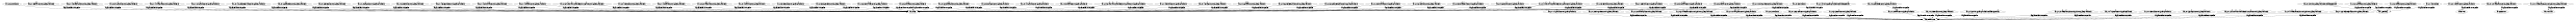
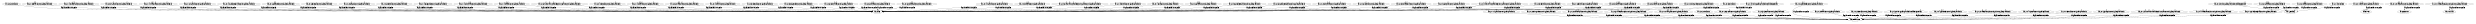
  digraph {
    "dbr:2013_Dutch_TT"
    "dbr:Kalex"
    "dbr:2011_Spanish_motorcycle_Grand_Prix"
    "dbr:Eskil_Suter"
    "dbr:2015_Motorcycle_Grand_Prix_of_the_Americas"
    "dbr:Speed_Up"
    "dbr:2015_Qatar_motorcycle_Grand_Prix"
    "dbr:2014_Indianapolis_motorcycle_Grand_Prix"
    "dbr:2011_Qatar_motorcycle_Grand_Prix"
    "'Kalex'@en"
    "dbr:2012_Portuguese_motorcycle_Grand_Prix"
    "dbr:2015_Spanish_motorcycle_Grand_Prix"
    "dbr:2012_Catalan_motorcycle_Grand_Prix"
    "dbr:2012_Indianapolis_motorcycle_Grand_Prix"
    "dbr:2014_Malaysian_motorcycle_Grand_Prix"
    "dbr:2012_Spanish_motorcycle_Grand_Prix"
    "dbr:2014_Czech_Republic_motorcycle_Grand_Prix"
    "dbr:2013_Japanese_motorcycle_Grand_Prix"
    "dbr:2013_Valencian_Community_motorcycle_Grand_Prix"
    "dbr:2011_Malaysian_motorcycle_Grand_Prix"
    "dbr:2012_Dutch_TT"
    "dbr:2013_French_motorcycle_Grand_Prix"
    "dbr:2012_Aragon_motorcycle_Grand_Prix"
    "dbr:2013_British_motorcycle_Grand_Prix"
    "dbr:2012_German_motorcycle_Grand_Prix"
    "dbr:2014_Argentine_motorcycle_Grand_Prix"
    "dbr:2014_Australian_motorcycle_Grand_Prix"
    "dbr:2014_Italian_motorcycle_Grand_Prix"
    "dbr:2013_San_Marino_and_Rimini's_Coast_motorcycle_Grand_Prix"
    "dbr:2014_French_motorcycle_Grand_Prix"
    "dbr:2014_Catalan_motorcycle_Grand_Prix"
    "dbr:2013_German_motorcycle_Grand_Prix"
    "dbr:2013_Malaysian_motorcycle_Grand_Prix"
    "dbr:2012_Qatar_motorcycle_Grand_Prix"
    "dbr:2012_French_motorcycle_Grand_Prix"
    "dbr:2013_Motorcycle_Grand_Prix_of_the_Americas"
    "dbr:2012_Malaysian_motorcycle_Grand_Prix"
    "dbr:FTR_Moto"
    "dbr:2014_Qatar_motorcycle_Grand_Prix"
+   "dbr:2014_Japanese_motorcycle_Grand_Prix"
    "dbr:2012_Japanese_motorcycle_Grand_Prix"
    "dbr:2012_Valencian_Community_motorcycle_Grand_Prix"
    "dbr:2015_French_motorcycle_Grand_Prix"
    "dbr:2015_Argentine_motorcycle_Grand_Prix"
    "dbr:2013_Australian_motorcycle_Grand_Prix"
    "dbr:2013_Italian_motorcycle_Grand_Prix"
    "dbr:2013_Indianapolis_motorcycle_Grand_Prix"
-   "dbr:2015_Aragon_motorcycle_Grand_Prix"
    n49 [label="dbr:2014_German_motorcycle_Eskil_Prix"]
    "dbr:2011_French_motorcycle_Grand_Prix"
    "dbr:2014_Spanish_motorcycle_Grand_Prix"
    "dbr:2015_Italian_motorcycle_Grand_Prix"
    "dbr:2015_San_Marino_and_Rimini's_Coast_motorcycle_Grand_Prix"
    "dbr:2014_British_motorcycle_Grand_Prix"
    "dbr:2014_Aragon_motorcycle_Grand_Prix"
    "dbr:2013_Aragon_motorcycle_Grand_Prix"
    "dbr:2013_Catalan_motorcycle_Grand_Prix"
    "dbr:2015_Czech_Republic_motorcycle_Grand_Prix"
    "dbr:2013_Czech_Republic_motorcycle_Grand_Prix"
    "dbr:2011_Valencian_Community_motorcycle_Grand_Prix"
    "dbr:Moriwaki"
    "dbr:2012_Australian_motorcycle_Grand_Prix"
    "dbr:2013_Spanish_motorcycle_Grand_Prix"
    "dbr:2012_Italian_motorcycle_Grand_Prix"
    "dbr:2015_Indianapolis_motorcycle_Grand_Prix"
    "dbr:2014_Dutch_TT"
    "dbr:2012_San_Marino_and_Rimini's_Coast_motorcycle_Grand_Prix"
    "dbr:2015_German_motorcycle_Grand_Prix"
    "dbr:2014_San_Marino_and_Rimini's_Coast_motorcycle_Grand_Prix"
    "dbr:2015_British_motorcycle_Grand_Prix"
    "dbr:2014_Valencian_Community_motorcycle_Grand_Prix"
    "dbr:2012_British_motorcycle_Grand_Prix"
    "dbr:2012_Czech_Republic_motorcycle_Grand_Prix"
    "dbr:2015_Catalan_motorcycle_Grand_Prix"
    "dbr:2013_Qatar_motorcycle_Grand_Prix"
    "dbr:2011_Portuguese_motorcycle_Grand_Prix"
    "dbr:2015_Dutch_TT"
    "dbr:2014_Motorcycle_Grand_Prix_of_the_Americas"
    "dbr:2013_Dutch_TT" -> "dbr:Kalex" [label="dbp:firstRiderMoto2Bike"]
    "dbr:2011_Spanish_motorcycle_Grand_Prix" -> "dbr:Eskil_Suter" [label="dbp:firstRiderMoto2Bike"]
    "dbr:2015_Motorcycle_Grand_Prix_of_the_Americas" -> "dbr:Speed_Up" [label="dbp:firstRiderMoto2Bike"]
    "dbr:2015_Qatar_motorcycle_Grand_Prix" -> "dbr:Kalex" [label="dbp:firstRiderMoto2Bike"]
    "dbr:2014_Indianapolis_motorcycle_Grand_Prix" -> "dbr:Kalex" [label="dbp:firstRiderMoto2Bike"]
    "dbr:2011_Qatar_motorcycle_Grand_Prix" -> "'Kalex'@en" [label="dbp:firstRiderMoto2Bike"]
    "dbr:2012_Portuguese_motorcycle_Grand_Prix" -> "dbr:Eskil_Suter" [label="dbp:firstRiderMoto2Bike"]
    "dbr:2015_Spanish_motorcycle_Grand_Prix" -> "dbr:Kalex" [label="dbp:firstRiderMoto2Bike"]
    "dbr:2012_Catalan_motorcycle_Grand_Prix" -> "dbr:Speed_Up" [label="dbp:firstRiderMoto2Bike"]
    "dbr:2012_Indianapolis_motorcycle_Grand_Prix" -> "dbr:Eskil_Suter" [label="dbp:firstRiderMoto2Bike"]
    "dbr:2014_Malaysian_motorcycle_Grand_Prix" -> "dbr:Kalex" [label="dbp:firstRiderMoto2Bike"]
    "dbr:2012_Spanish_motorcycle_Grand_Prix" -> "dbr:Kalex" [label="dbp:firstRiderMoto2Bike"]
    "dbr:2014_Czech_Republic_motorcycle_Grand_Prix" -> "dbr:Kalex" [label="dbp:firstRiderMoto2Bike"]
    "dbr:2013_Japanese_motorcycle_Grand_Prix" -> "dbr:Kalex" [label="dbp:firstRiderMoto2Bike"]
    "dbr:2013_Valencian_Community_motorcycle_Grand_Prix" -> "dbr:Eskil_Suter" [label="dbp:firstRiderMoto2Bike"]
    "dbr:2011_Malaysian_motorcycle_Grand_Prix" -> "dbr:Eskil_Suter" [label="dbp:firstRiderMoto2Bike"]
    "dbr:2012_Dutch_TT" -> "dbr:Eskil_Suter" [label="dbp:firstRiderMoto2Bike"]
    "dbr:2013_French_motorcycle_Grand_Prix" -> "dbr:Kalex" [label="dbp:firstRiderMoto2Bike"]
    "dbr:2012_Aragon_motorcycle_Grand_Prix" -> "dbr:Kalex" [label="dbp:firstRiderMoto2Bike"]
    "dbr:2013_British_motorcycle_Grand_Prix" -> "dbr:Kalex" [label="dbp:firstRiderMoto2Bike"]
    "dbr:2012_German_motorcycle_Grand_Prix" -> "dbr:Eskil_Suter" [label="dbp:firstRiderMoto2Bike"]
    "dbr:2014_Argentine_motorcycle_Grand_Prix" -> "dbr:Kalex" [label="dbp:firstRiderMoto2Bike"]
    "dbr:2014_Australian_motorcycle_Grand_Prix" -> "dbr:Kalex" [label="dbp:firstRiderMoto2Bike"]
    "dbr:2014_Italian_motorcycle_Grand_Prix" -> "dbr:Kalex" [label="dbp:firstRiderMoto2Bike"]
    "dbr:2013_San_Marino_and_Rimini's_Coast_motorcycle_Grand_Prix" -> "dbr:Kalex" [label="dbp:firstRiderMoto2Bike"]
    "dbr:2014_French_motorcycle_Grand_Prix" -> "dbr:Kalex" [label="dbp:firstRiderMoto2Bike"]
    "dbr:2014_Catalan_motorcycle_Grand_Prix" -> "dbr:Kalex" [label="dbp:firstRiderMoto2Bike"]
    "dbr:2013_German_motorcycle_Grand_Prix" -> "dbr:Eskil_Suter" [label="dbp:firstRiderMoto2Bike"]
    "dbr:2013_Malaysian_motorcycle_Grand_Prix" -> "dbr:Kalex" [label="dbp:firstRiderMoto2Bike"]
    "dbr:2012_Qatar_motorcycle_Grand_Prix" -> "dbr:Eskil_Suter" [label="dbp:firstRiderMoto2Bike"]
    "dbr:2012_French_motorcycle_Grand_Prix" -> "dbr:Eskil_Suter" [label="dbp:firstRiderMoto2Bike"]
    "dbr:2013_Motorcycle_Grand_Prix_of_the_Americas" -> "dbr:Eskil_Suter" [label="dbp:firstRiderMoto3Bike"]
    "dbr:2012_Malaysian_motorcycle_Grand_Prix" -> "dbr:FTR_Moto" [label="dbp:firstRiderMoto2Bike"]
    "dbr:2014_Qatar_motorcycle_Grand_Prix" -> "dbr:Kalex" [label="dbp:firstRiderMoto2Bike"]
-   "dbr:2012_Japanese_motorcycle_Grand_Prix" -> "dbr:2012_Qatar_motorcycle_Grand_Prix" [label="dbp:firstRiderMoto2Bike"]
+   "dbr:2014_Japanese_motorcycle_Grand_Prix" -> "dbr:Eskil_Suter" [label="dbp:firstRiderMoto2Bike"]
+   "dbr:2012_Japanese_motorcycle_Grand_Prix" -> "dbr:Eskil_Suter" [label="dbp:firstRiderMoto2Bike"]
    "dbr:2012_Valencian_Community_motorcycle_Grand_Prix" -> "dbr:Eskil_Suter" [label="dbp:firstRiderMoto2Bike"]
    "dbr:2015_French_motorcycle_Grand_Prix" -> "dbr:Kalex" [label="dbp:firstRiderMoto2Bike"]
    "dbr:2015_Argentine_motorcycle_Grand_Prix" -> "dbr:Kalex" [label="dbp:firstRiderMoto5Bike"]
    "dbr:2013_Australian_motorcycle_Grand_Prix" -> "dbr:Kalex" [label="dbp:firstRiderMoto2Bike"]
    "dbr:2013_Italian_motorcycle_Grand_Prix" -> "dbr:Kalex" [label="dbp:firstRiderMoto2Bike"]
    "dbr:2013_Indianapolis_motorcycle_Grand_Prix" -> "dbr:Kalex" [label="dbp:firstRiderMoto2Bike"]
-   "dbr:2015_Aragon_motorcycle_Grand_Prix" -> "dbr:Kalex" [label="dbp:firstRiderMoto2Bike"]
    n49 -> "dbr:Eskil_Suter" [label="dbp:firstRiderMoto2Bike"]
    "dbr:2011_French_motorcycle_Grand_Prix" -> "dbr:Eskil_Suter" [label="dbp:firstRiderMoto2Bike"]
    "dbr:2014_Spanish_motorcycle_Grand_Prix" -> "dbr:Kalex" [label="dbp:firstRiderMoto2Bike"]
    "dbr:2015_Italian_motorcycle_Grand_Prix" -> "dbr:Kalex" [label="dbp:firstRiderMoto2Bike"]
    "dbr:2015_San_Marino_and_Rimini's_Coast_motorcycle_Grand_Prix" -> "dbr:Kalex" [label="dbp:firstRiderMoto2Bike"]
    "dbr:2014_British_motorcycle_Grand_Prix" -> "dbr:Kalex" [label="dbp:firstRiderMoto2Bike"]
    "dbr:2014_Aragon_motorcycle_Grand_Prix" -> "dbr:Kalex" [label="dbp:firstRiderMoto2Bike"]
    "dbr:2013_Aragon_motorcycle_Grand_Prix" -> "dbr:Eskil_Suter" [label="dbp:firstRiderMoto2Bike"]
    "dbr:2013_Catalan_motorcycle_Grand_Prix" -> "dbr:Kalex" [label="dbp:firstRiderMoto2Bike"]
    "dbr:2015_Czech_Republic_motorcycle_Grand_Prix" -> "dbr:Kalex" [label="dbp:firstRiderMoto2Bike"]
    "dbr:2013_Czech_Republic_motorcycle_Grand_Prix" -> "dbr:Kalex" [label="dbp:firstRiderMoto2Bike"]
    "dbr:2011_Valencian_Community_motorcycle_Grand_Prix" -> "dbr:Moriwaki" [label="dbp:firstRiderMoto2Bike"]
    "dbr:2012_Australian_motorcycle_Grand_Prix" -> "dbr:Kalex" [label="dbp:firstRiderMoto2Bike"]
    "dbr:2013_Spanish_motorcycle_Grand_Prix" -> "dbr:Kalex" [label="dbp:firstRiderMoto2Bike"]
    "dbr:2012_Italian_motorcycle_Grand_Prix" -> "dbr:Speed_Up" [label="dbp:firstRiderMoto2Bike"]
    "dbr:2015_Indianapolis_motorcycle_Grand_Prix" -> "dbr:Kalex" [label="dbp:firstRiderMoto2Bike"]
    "dbr:2014_Dutch_TT" -> "dbr:Speed_Up" [label="dbp:firstRiderMoto2Bike"]
    "dbr:2012_San_Marino_and_Rimini's_Coast_motorcycle_Grand_Prix" -> "dbr:Eskil_Suter" [label="dbp:firstRiderMoto2Bike"]
    "dbr:2015_German_motorcycle_Grand_Prix" -> "dbr:Kalex" [label="dbp:firstRiderMoto2Bike"]
    "dbr:2014_San_Marino_and_Rimini's_Coast_motorcycle_Grand_Prix" -> "dbr:Kalex" [label="dbp:firstRiderMoto2Bike"]
    "dbr:2015_British_motorcycle_Grand_Prix" -> "dbr:Kalex" [label="dbp:firstRiderMoto2Bike"]
    "dbr:2014_Valencian_Community_motorcycle_Grand_Prix" -> "dbr:Eskil_Suter" [label="dbp:firstRiderMoto2Bike"]
    "dbr:2012_British_motorcycle_Grand_Prix" -> "dbr:Kalex" [label="dbp:firstRiderMoto2Bike"]
    "dbr:2012_Czech_Republic_motorcycle_Grand_Prix" -> "dbr:Eskil_Suter" [label="dbp:firstRiderMoto2Bike"]
    "dbr:2015_Catalan_motorcycle_Grand_Prix" -> "dbr:Kalex" [label="dbp:firstRiderMoto2Bike"]
    "dbr:2013_Qatar_motorcycle_Grand_Prix" -> "dbr:Kalex" [label="dbp:firstRiderMoto2Bike"]
    "dbr:2011_Portuguese_motorcycle_Grand_Prix" -> "dbr:Kalex" [label="dbp:firstRiderMoto2Bike"]
    "dbr:2015_Dutch_TT" -> "dbr:Kalex" [label="dbp:firstRiderMoto2Bike"]
    "dbr:2014_Motorcycle_Grand_Prix_of_the_Americas" -> "dbr:Kalex" [label="dbp:firstRiderMoto2Bike"]
  }
